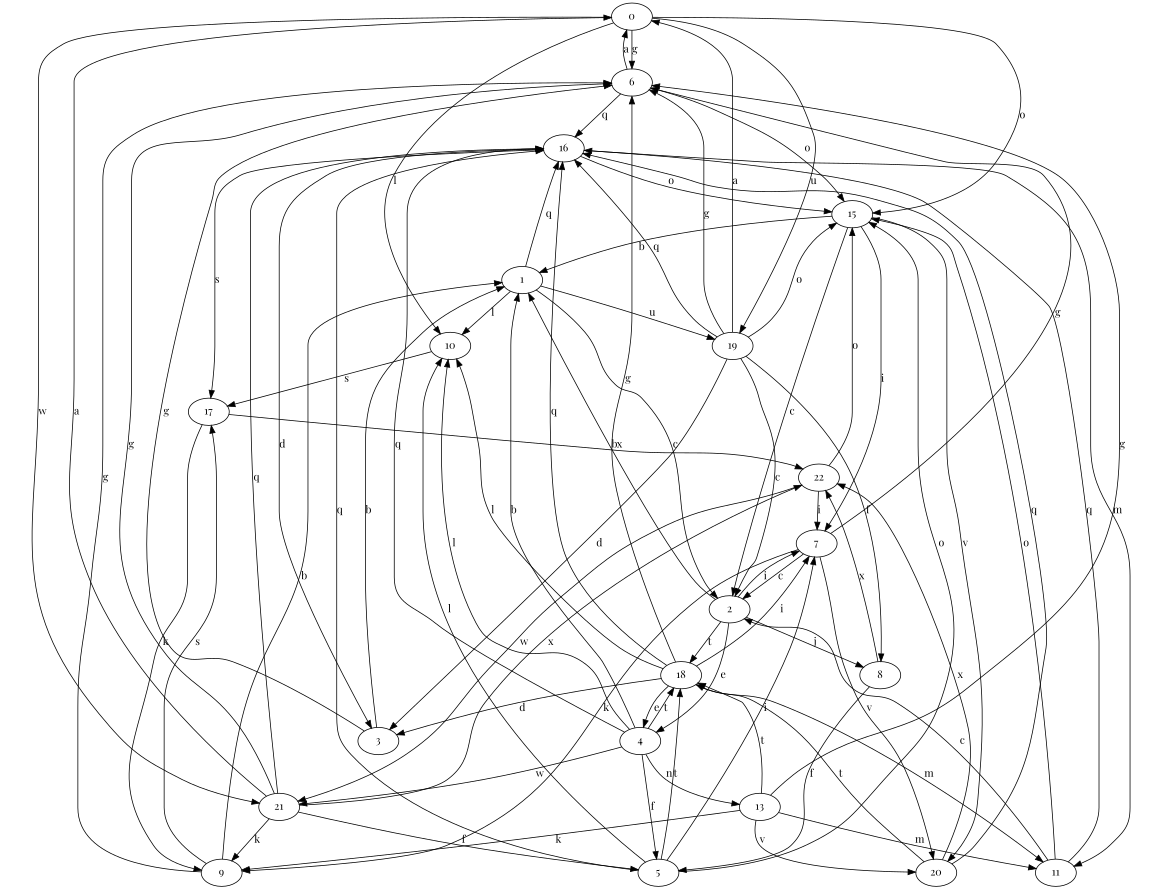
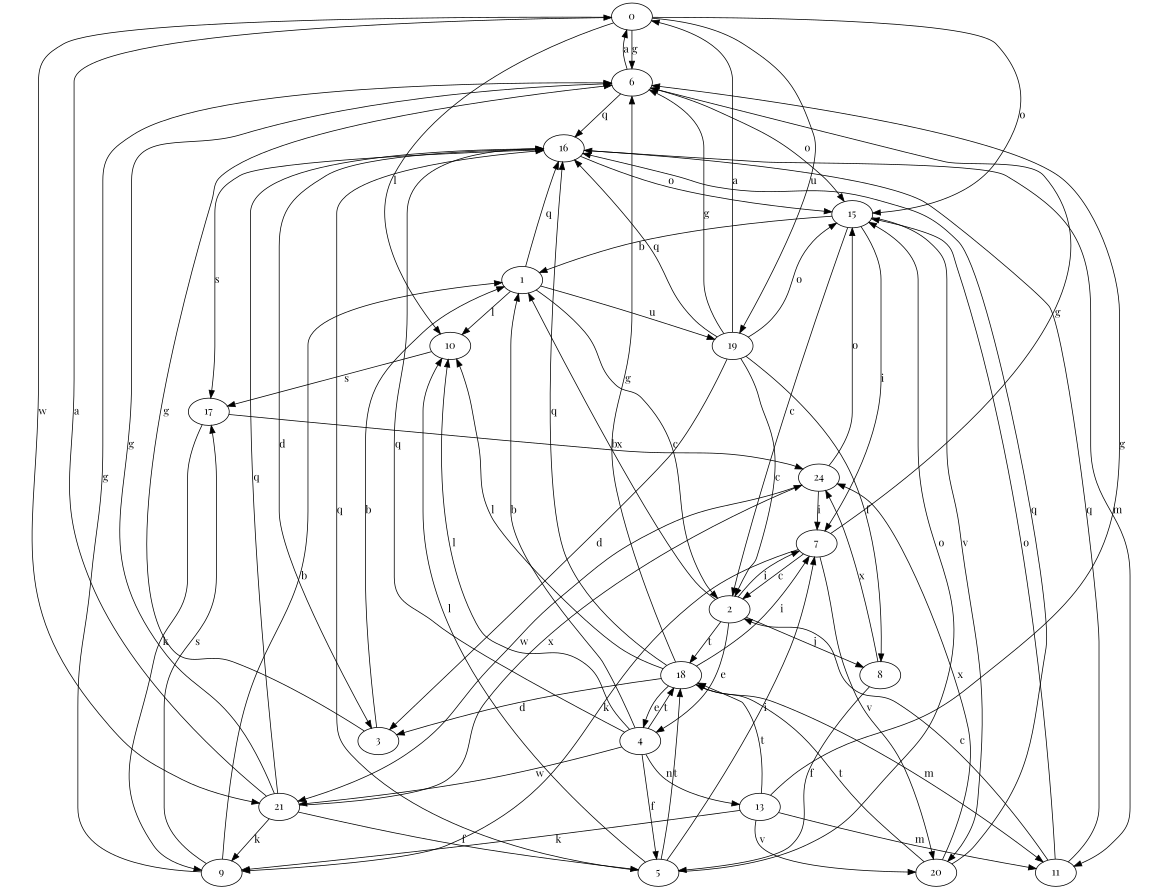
  strict digraph {
    fontname="Playfair Display"
    node [fontname="Playfair Display"]
    edge [fontname="Playfair Display"]
    0
    6
    10
    15
    19
    21
    16
    17
    1
    2
    7
    20
    8
    3
    5
    9
-   22
+   22 [label=24]
    4
    18
    11
    13
    0 -> 6 [label=g]
    0 -> 10 [label=l]
    0 -> 15 [label=o]
    0 -> 19 [label=u]
    0 -> 21 [label=w]
    6 -> 0 [label=a]
    6 -> 15 [label=o]
    6 -> 16 [label=q]
    10 -> 17 [label=s]
    15 -> 1 [label=b]
    15 -> 2 [label=c]
    15 -> 7 [label=i]
    15 -> 20 [label=v]
    19 -> 0 [label=a]
    19 -> 6 [label=g]
    19 -> 15 [label=o]
    19 -> 16 [label=q]
    19 -> 2 [label=c]
    19 -> 8 [label=f]
    19 -> 3 [label=d]
    21 -> 0 [label=a]
    21 -> 6 [label=g]
    21 -> 16 [label=q]
    21 -> 5 [label=f]
    21 -> 9 [label=k]
    21 -> 22 [label=x]
    16 -> 15 [label=o]
    16 -> 17 [label=s]
    16 -> 3 [label=d]
    16 -> 11 [label=m]
    17 -> 9 [label=k]
    17 -> 22 [label=x]
    1 -> 10 [label=l]
    1 -> 19 [label=u]
    1 -> 16 [label=q]
    1 -> 2 [label=c]
    2 -> 1 [label=b]
    2 -> 7 [label=i]
    2 -> 8 [label=j]
    2 -> 4 [label=e]
    2 -> 18 [label=t]
    7 -> 6 [label=g]
    7 -> 2 [label=c]
    7 -> 20 [label=v]
    7 -> 9 [label=k]
    20 -> 16 [label=q]
    20 -> 22 [label=x]
    20 -> 18 [label=t]
    8 -> 5 [label=f]
    8 -> 22 [label=x]
    3 -> 6 [label=g]
    3 -> 1 [label=b]
    5 -> 10 [label=l]
    5 -> 15 [label=o]
    5 -> 16 [label=q]
    5 -> 7 [label=i]
    5 -> 18 [label=t]
    9 -> 6 [label=g]
    9 -> 17 [label=s]
    9 -> 1 [label=b]
    22 -> 15 [label=o]
    22 -> 21 [label=w]
    22 -> 7 [label=i]
    4 -> 10 [label=l]
    4 -> 21 [label=w]
    4 -> 16 [label=q]
    4 -> 1 [label=b]
    4 -> 5 [label=f]
    4 -> 18 [label=t]
    4 -> 13 [label=n]
    18 -> 6 [label=g]
    18 -> 10 [label=l]
    18 -> 16 [label=q]
    18 -> 7 [label=i]
    18 -> 3 [label=d]
    18 -> 4 [label=e]
    18 -> 11 [label=m]
    11 -> 15 [label=o]
    11 -> 16 [label=q]
    11 -> 2 [label=c]
    13 -> 6 [label=g]
    13 -> 20 [label=v]
    13 -> 9 [label=k]
    13 -> 18 [label=t]
    13 -> 11 [label=m]
  }
